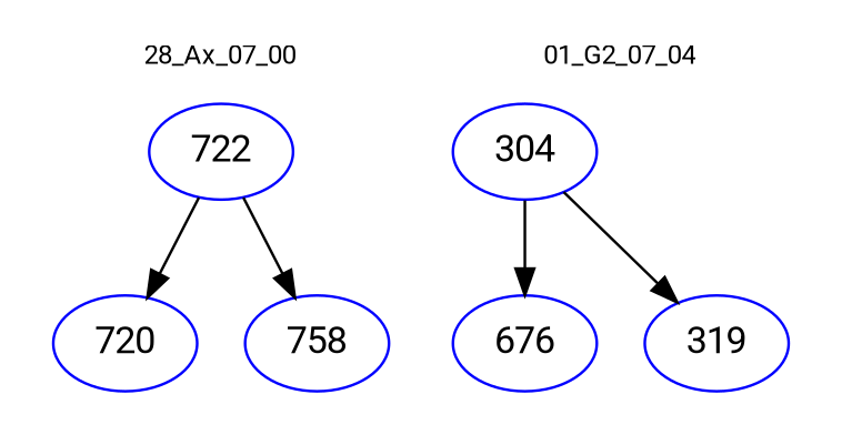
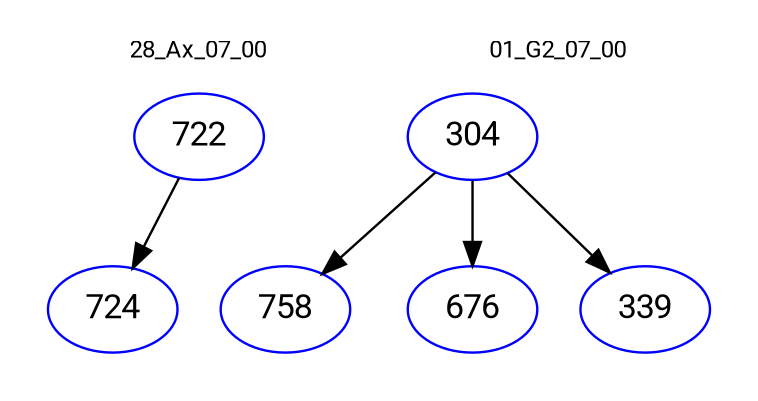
  digraph {
    fontname=Roboto
    node [color=blue fontname=Roboto]
    edge [color=black fontname=Roboto]
    n1 [label=722]
-   n2 [label=720]
+   n2 [label=724]
    n3 [label=758]
    n4 [label=304]
    n5 [label=676]
-   n6 [label=319]
+   n6 [label=339]
    subgraph cluster_1 {
      color=white
      fontsize=10
      label="28_Ax_07_00"
      n1
      n2
      n3
    }
    subgraph cluster_2 {
      color=white
      fontsize=10
-     label="01_G2_07_04"
+     label="01_G2_07_00"
      n4
      n5
      n6
    }
    n1 -> n2
-   n1 -> n3
+   n4 -> n3
    n4 -> n5
    n4 -> n6
  }
